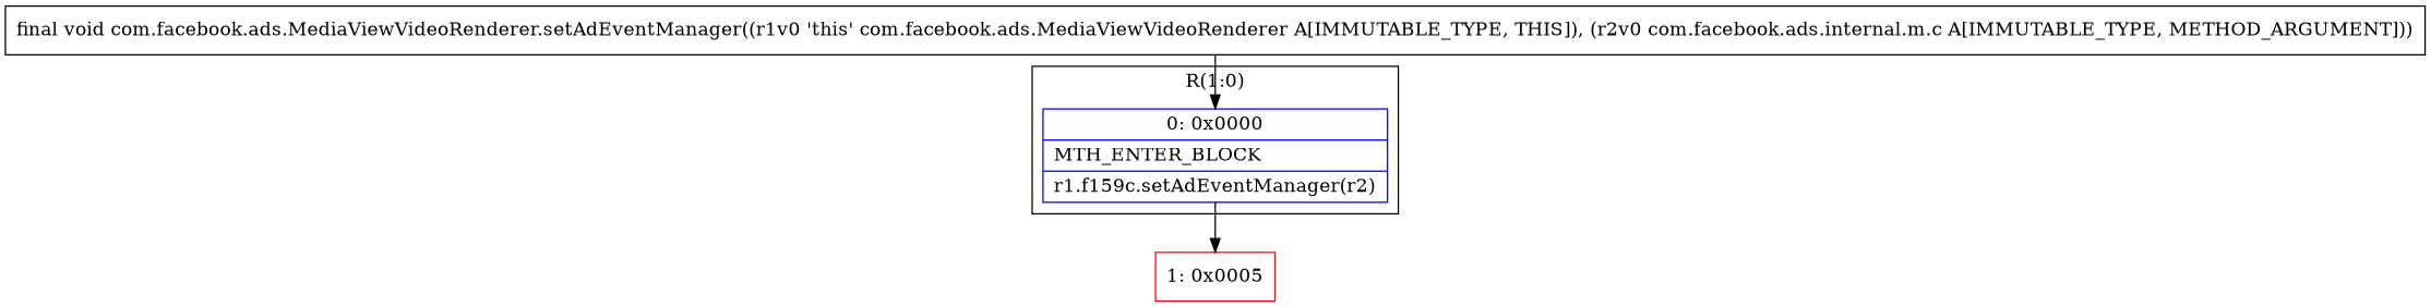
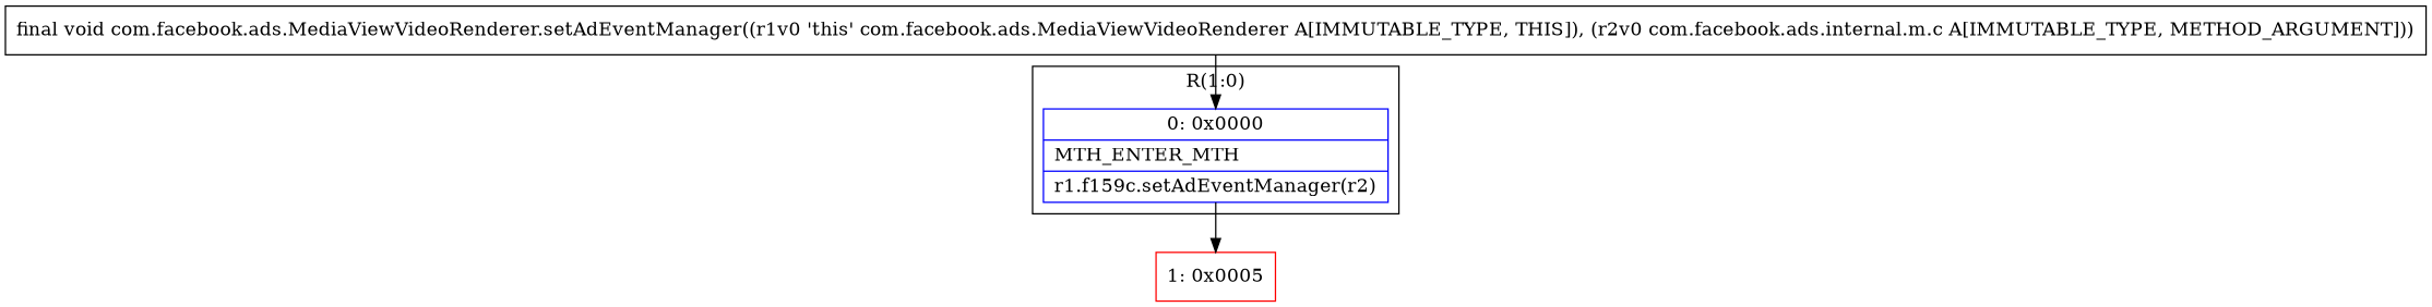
  digraph {
    node [shape=record]
-   n1 [color=blue label="{0\:\ 0x0000|MTH_ENTER_BLOCK\l|r1.f159c.setAdEventManager(r2)\l}"]
+   n1 [color=blue label="{0\:\ 0x0000|MTH_ENTER_MTH\l|r1.f159c.setAdEventManager(r2)\l}"]
    n2 [color=red label="{1\:\ 0x0005}"]
    n3 [label="{final void com.facebook.ads.MediaViewVideoRenderer.setAdEventManager((r1v0 'this' com.facebook.ads.MediaViewVideoRenderer A[IMMUTABLE_TYPE, THIS]), (r2v0 com.facebook.ads.internal.m.c A[IMMUTABLE_TYPE, METHOD_ARGUMENT])) }"]
    subgraph cluster_1 {
      label="R(1:0)"
      n1
    }
    n1 -> n2
    n3 -> n1
  }
